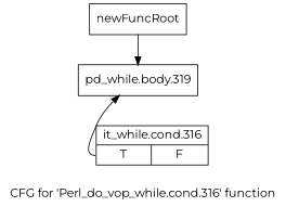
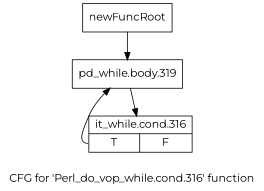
  digraph {
    fontname=Montserrat
    label="CFG for 'Perl_do_vop_while.cond.316' function"
    node [fontname=Montserrat shape=record]
    edge [fontname=Montserrat]
    n1 [label="{newFuncRoot}"]
    n2 [label="{pd_while.body.319}"]
    n3 [label="{it_while.cond.316|{<s0>T|<s1>F}}"]
    n1 -> n2
+   n2 -> n3
    n3 -> n2 [tailport=s0]
  }
